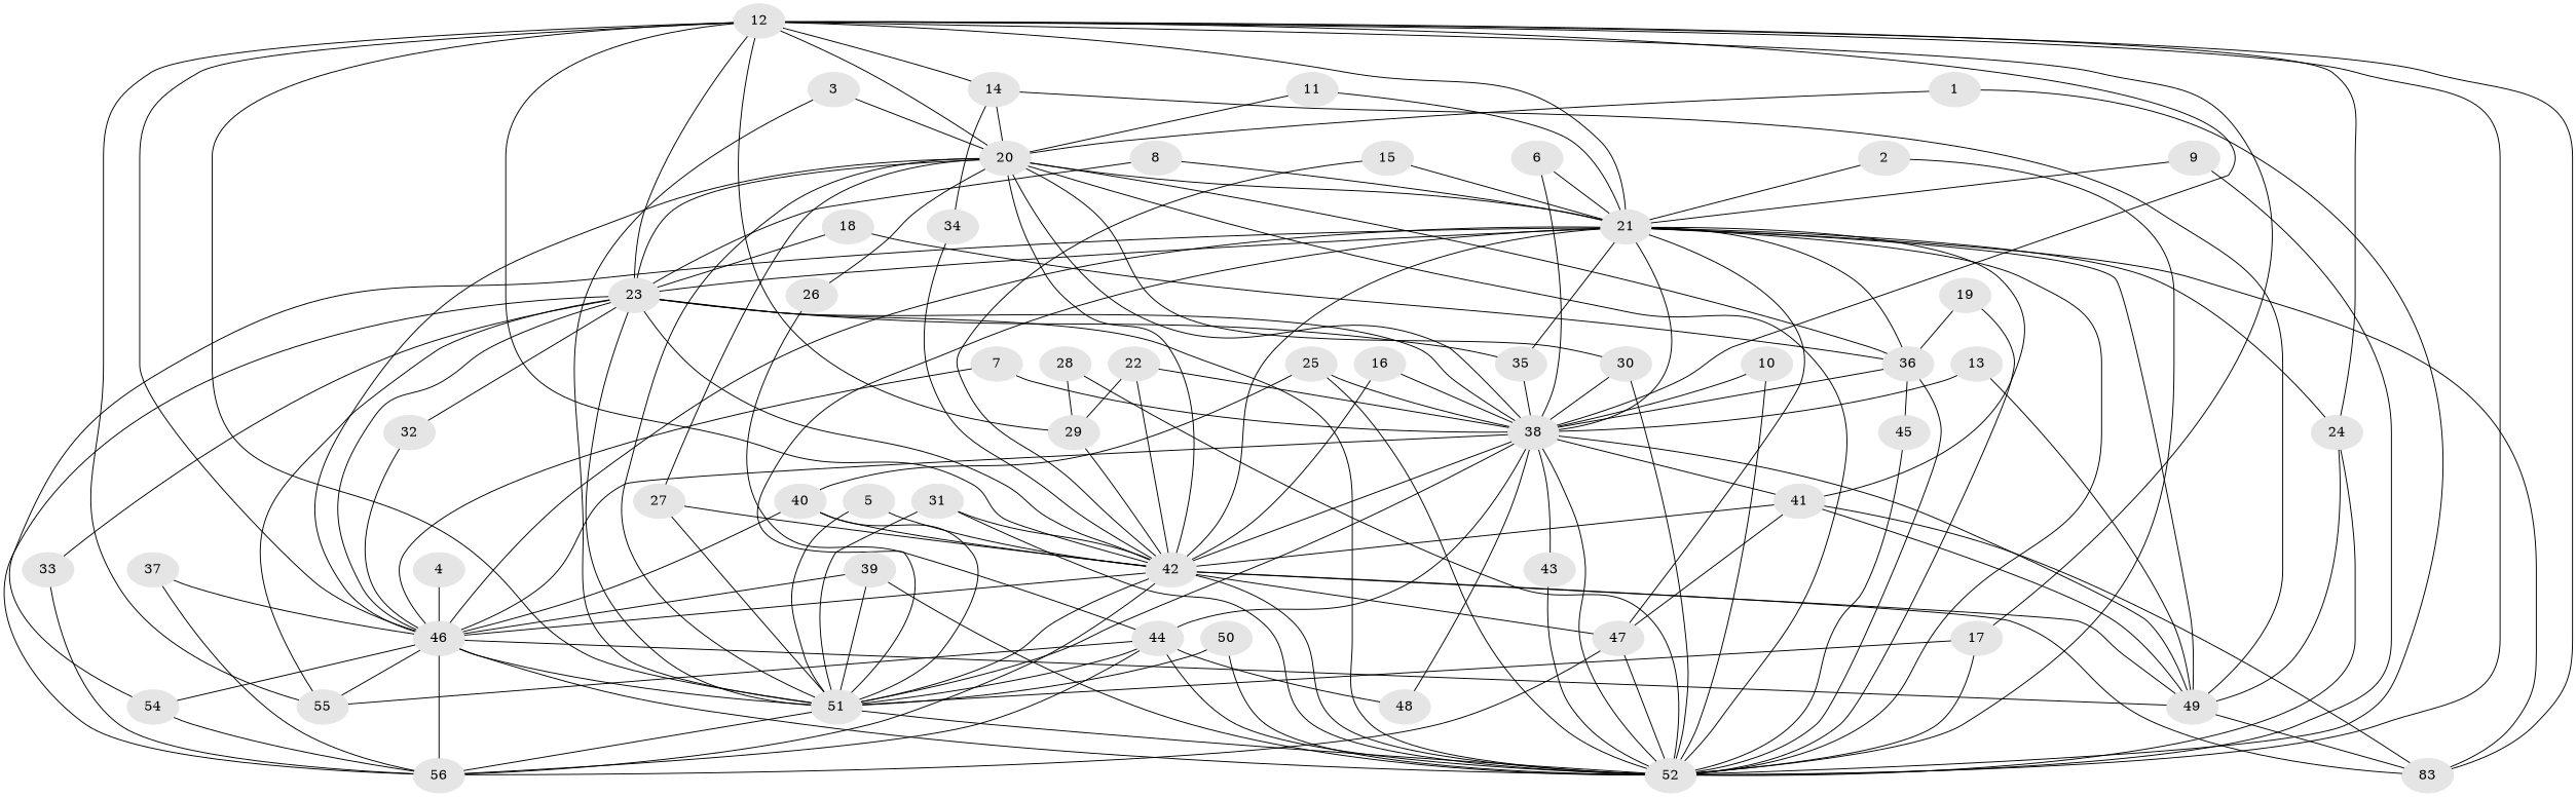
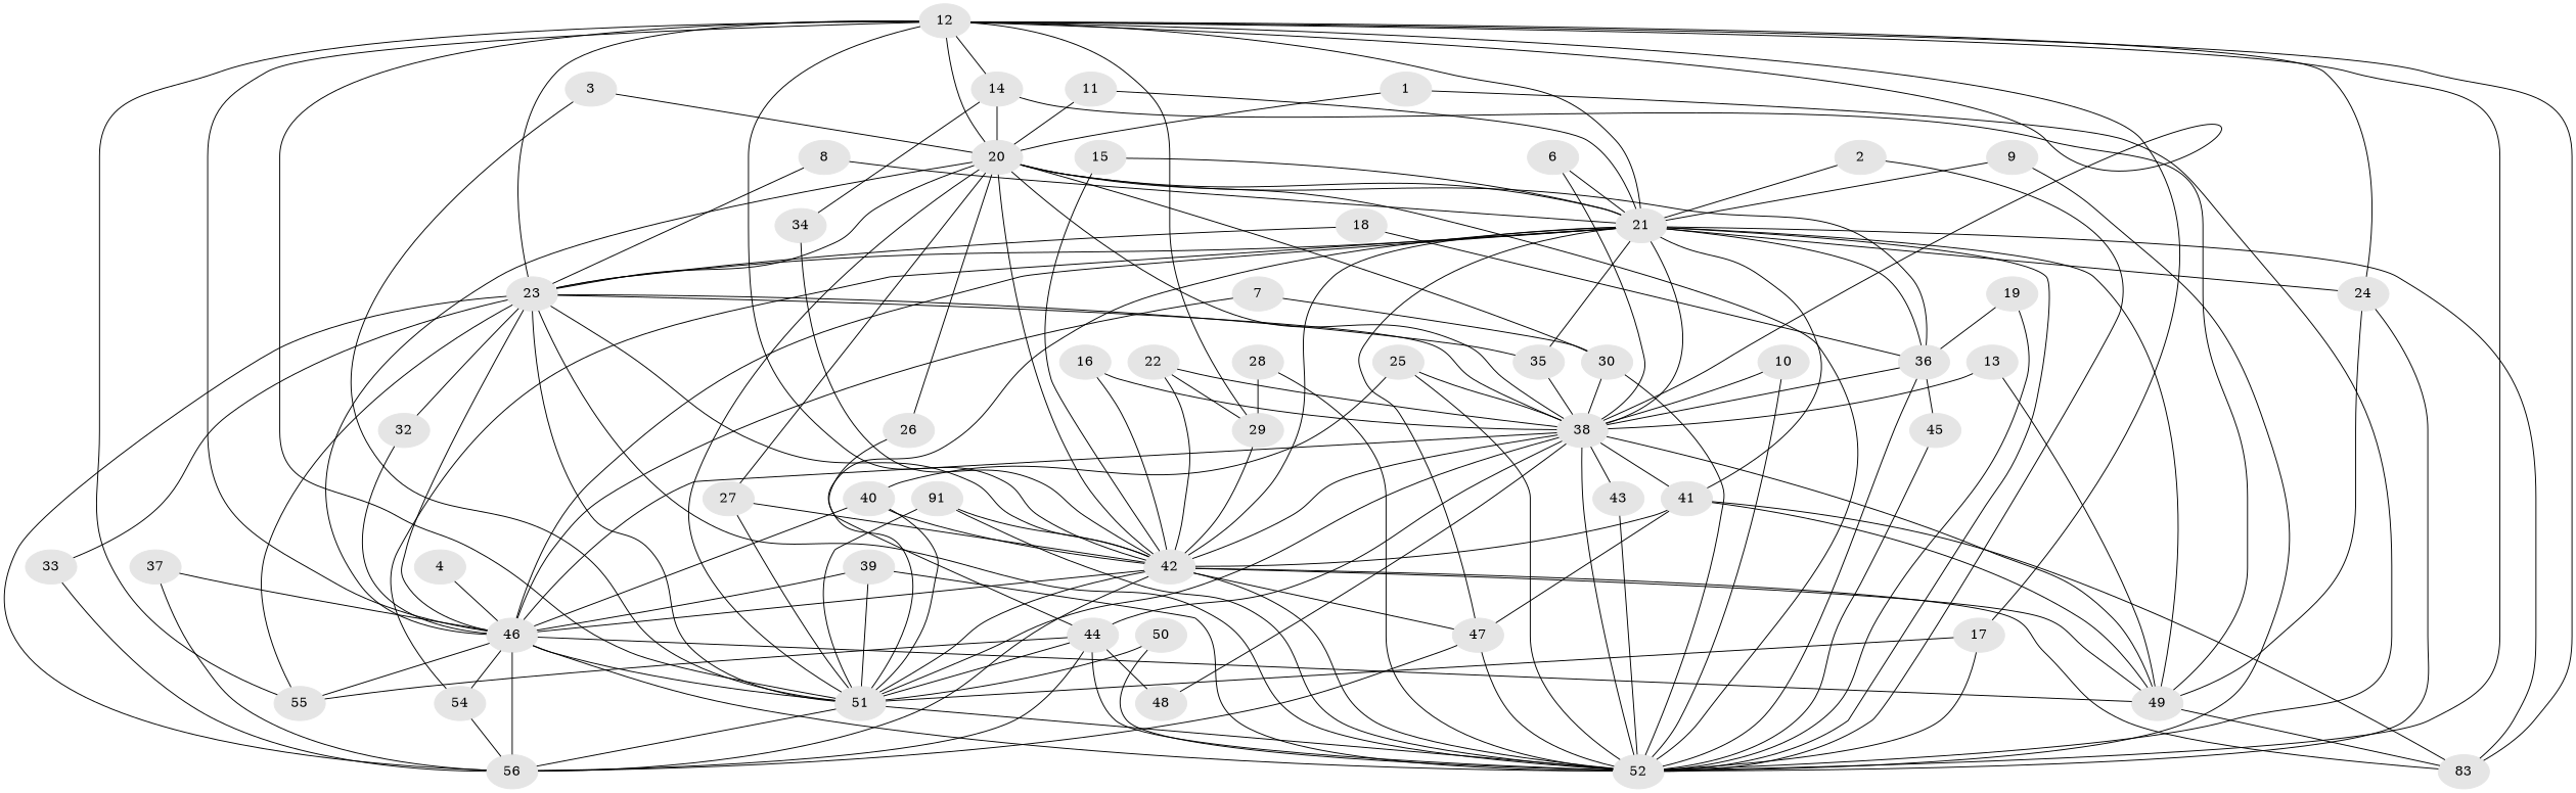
  graph {
    node [color=gray90 style=filled]
    edge [weight=1.0]
    1
    20
    52
    21
    51
    46
    42
    38
    23
    36
    26
    27
    30
    2
    24
    n16 [label=83]
    49
    35
    41
    47
    54
    3
    56
    4
    55
-   5
    6
    44
    43
    48
    7
    8
    32
    33
    9
    10
    11
    12
    14
    17
    29
    34
    13
    15
    16
    18
    45
    19
    22
    25
    40
    28
-   31
+   31 [label=91]
    37
    39
    50
    1 -- 20
    1 -- 52
    20 -- 52
    20 -- 21
    20 -- 51 [weight=2.0]
    20 -- 46
    20 -- 42 [weight=2.0]
    20 -- 38
    20 -- 23
    20 -- 36
    20 -- 26
    20 -- 27
    20 -- 30
    21 -- 52
    21 -- 51
    21 -- 46
    21 -- 42 [weight=4.0]
    21 -- 38
    21 -- 23
    21 -- 36
    21 -- 24
    21 -- n16
    21 -- 49
    21 -- 35
    21 -- 41
    21 -- 47
    21 -- 54
    51 -- 52
    51 -- 56
    46 -- 52
    46 -- 51
    46 -- 49
    46 -- 54
    46 -- 56 [weight=2.0]
    46 -- 55
    42 -- 52 [weight=2.0]
    42 -- 51 [weight=3.0]
    42 -- 46 [weight=3.0]
    42 -- n16
    42 -- 49 [weight=2.0]
    42 -- 47
    42 -- 56
    38 -- 52
    38 -- 51
    38 -- 46
    38 -- 42 [weight=2.0]
    38 -- 49
    38 -- 41 [weight=2.0]
    38 -- 44
    38 -- 43
    38 -- 48
    23 -- 52 [weight=2.0]
    23 -- 51 [weight=2.0]
    23 -- 46
    23 -- 42 [weight=2.0]
    23 -- 38
    23 -- 35
    23 -- 56
    23 -- 55
    23 -- 32
    23 -- 33
    36 -- 52
    36 -- 38
    36 -- 45
    26 -- 44
    27 -- 51
    27 -- 42
    30 -- 52 [weight=2.0]
    30 -- 38
    2 -- 52
    2 -- 21
    24 -- 52
    24 -- 49
    49 -- n16
    35 -- 38
    41 -- 42 [weight=2.0]
    41 -- n16
    41 -- 49
    41 -- 47
    47 -- 52
    47 -- 56
    54 -- 56
    3 -- 20
    3 -- 51
    4 -- 46
-   5 -- 51
-   5 -- 42
    6 -- 21
    6 -- 38
    44 -- 52
    44 -- 51
    44 -- 56
    44 -- 55
    44 -- 48
    43 -- 52
    7 -- 46
-   7 -- 38
+   7 -- 30
    8 -- 21
    8 -- 23
    32 -- 46
    33 -- 56
    9 -- 52
    9 -- 21
    10 -- 52
    10 -- 38
    11 -- 20
    11 -- 21
    12 -- 20
    12 -- 52
    12 -- 21 [weight=2.0]
    12 -- 51
    12 -- 46
    12 -- 42 [weight=4.0]
    12 -- 38
    12 -- 23 [weight=2.0]
    12 -- 24
    12 -- n16
    12 -- 55
    12 -- 14
    12 -- 17
    12 -- 29
    14 -- 20
    14 -- 49
    14 -- 34
    17 -- 52
    17 -- 51
    29 -- 42
    34 -- 42
    13 -- 38
    13 -- 49
    15 -- 21
    15 -- 42
    16 -- 42
    16 -- 38
    18 -- 23
    18 -- 36
    45 -- 52
    19 -- 52
    19 -- 36
    22 -- 42 [weight=2.0]
    22 -- 38
    22 -- 29
    25 -- 52
    25 -- 38
    25 -- 40
    40 -- 51
    40 -- 46
    40 -- 42
    28 -- 52
    28 -- 29
    31 -- 52
    31 -- 51
    31 -- 42
    37 -- 46
    37 -- 56
    39 -- 52
    39 -- 51
    39 -- 46
    50 -- 52
    50 -- 51
  }
